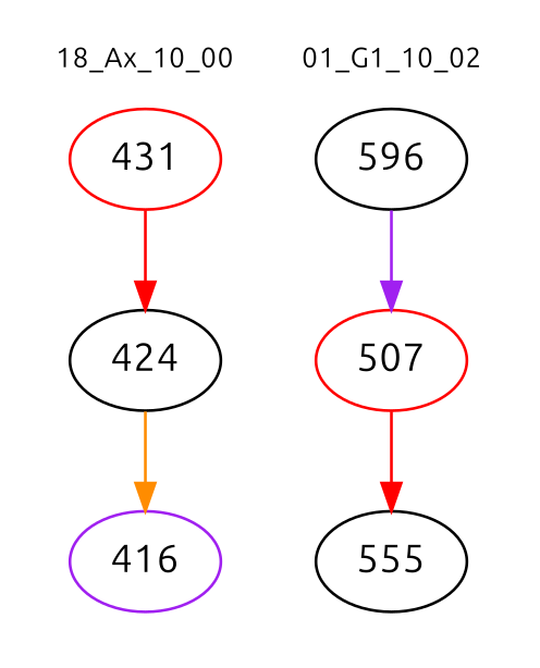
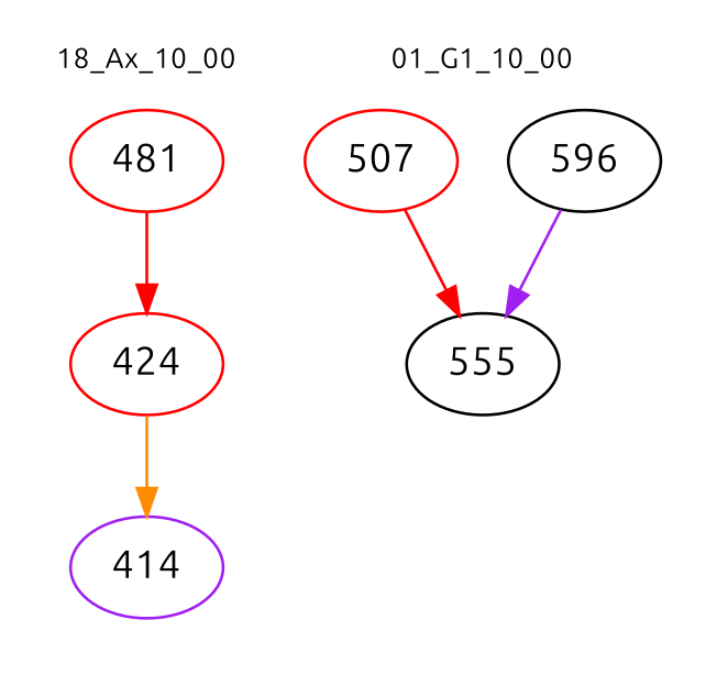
  digraph {
    fontname=Ubuntu
    node [color=black fontname=Ubuntu]
    edge [color=red fontname=Ubuntu]
-   n1 [color=red label=431]
-   n2 [label=424]
-   n3 [color=purple label=416]
+   n1 [color=red label=481]
+   n2 [color=red label=424]
+   n3 [color=purple label=414]
    n4 [label=596]
    n5 [color=red label=507]
    n6 [label=555]
    subgraph cluster_1 {
      color=white
      fontsize=10
      label="18_Ax_10_00"
      n1
      n2
      n3
    }
    subgraph cluster_2 {
      color=white
      fontsize=10
-     label="01_G1_10_02"
+     label="01_G1_10_00"
      n4
      n5
      n6
    }
    n1 -> n2
    n2 -> n3 [color=darkorange]
-   n4 -> n5 [color=purple]
+   n4 -> n6 [color=purple]
    n5 -> n6
  }
